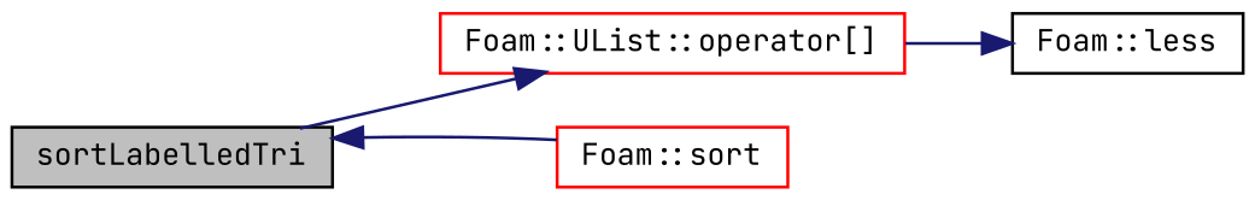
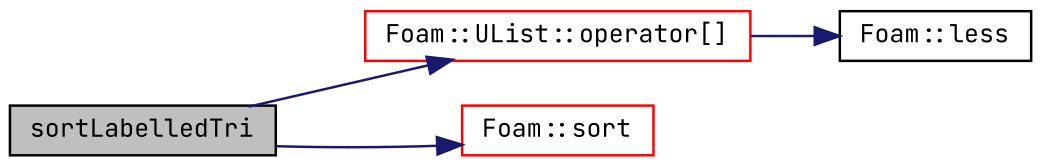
  digraph {
    fontname="JetBrains Mono"
    rankdir=LR
    node [color=black fontname="JetBrains Mono" fontsize=10 shape=record]
    edge [color=midnightblue fontname="JetBrains Mono" fontsize=10 labelfontname=Helvetica labelfontsize=10 style=solid]
    n1 [fillcolor=grey75 fontcolor=black height=0.2 label=sortLabelledTri style=filled width=0.4]
    n2 [color=red height=0.2 label="Foam::UList::operator[]" width=0.4]
    n3 [color=red height=0.2 label="Foam::sort" width=0.4]
    n4 [height=0.2 label="Foam::less" width=0.4]
    n1 -> n2
-   n3 -> n1
+   n1 -> n3
    n2 -> n4
  }
